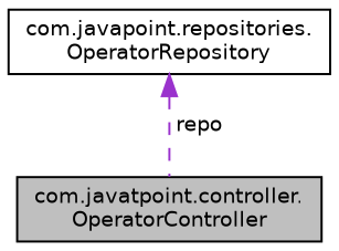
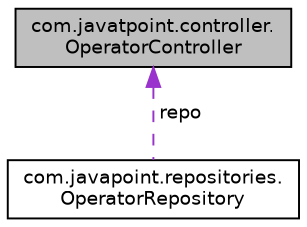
  digraph {
    node [color=black fontname=Helvetica fontsize=10 shape=record style=filled]
    n1 [fillcolor=grey75 fontcolor=black height=0.2 label="com.javatpoint.controller.\lOperatorController" width=0.4]
    n2 [fillcolor=white height=0.2 label="com.javapoint.repositories.\lOperatorRepository" width=0.4]
-   n2 -> n1 [color=darkorchid3 dir=back fontname=Helvetica fontsize=10 label=" repo" labelfontname=Helvetica labelfontsize=10 style=dashed]
+   n1 -> n2 [color=darkorchid3 dir=back fontname=Helvetica fontsize=10 label=" repo" labelfontname=Helvetica labelfontsize=10 style=dashed]
  }
